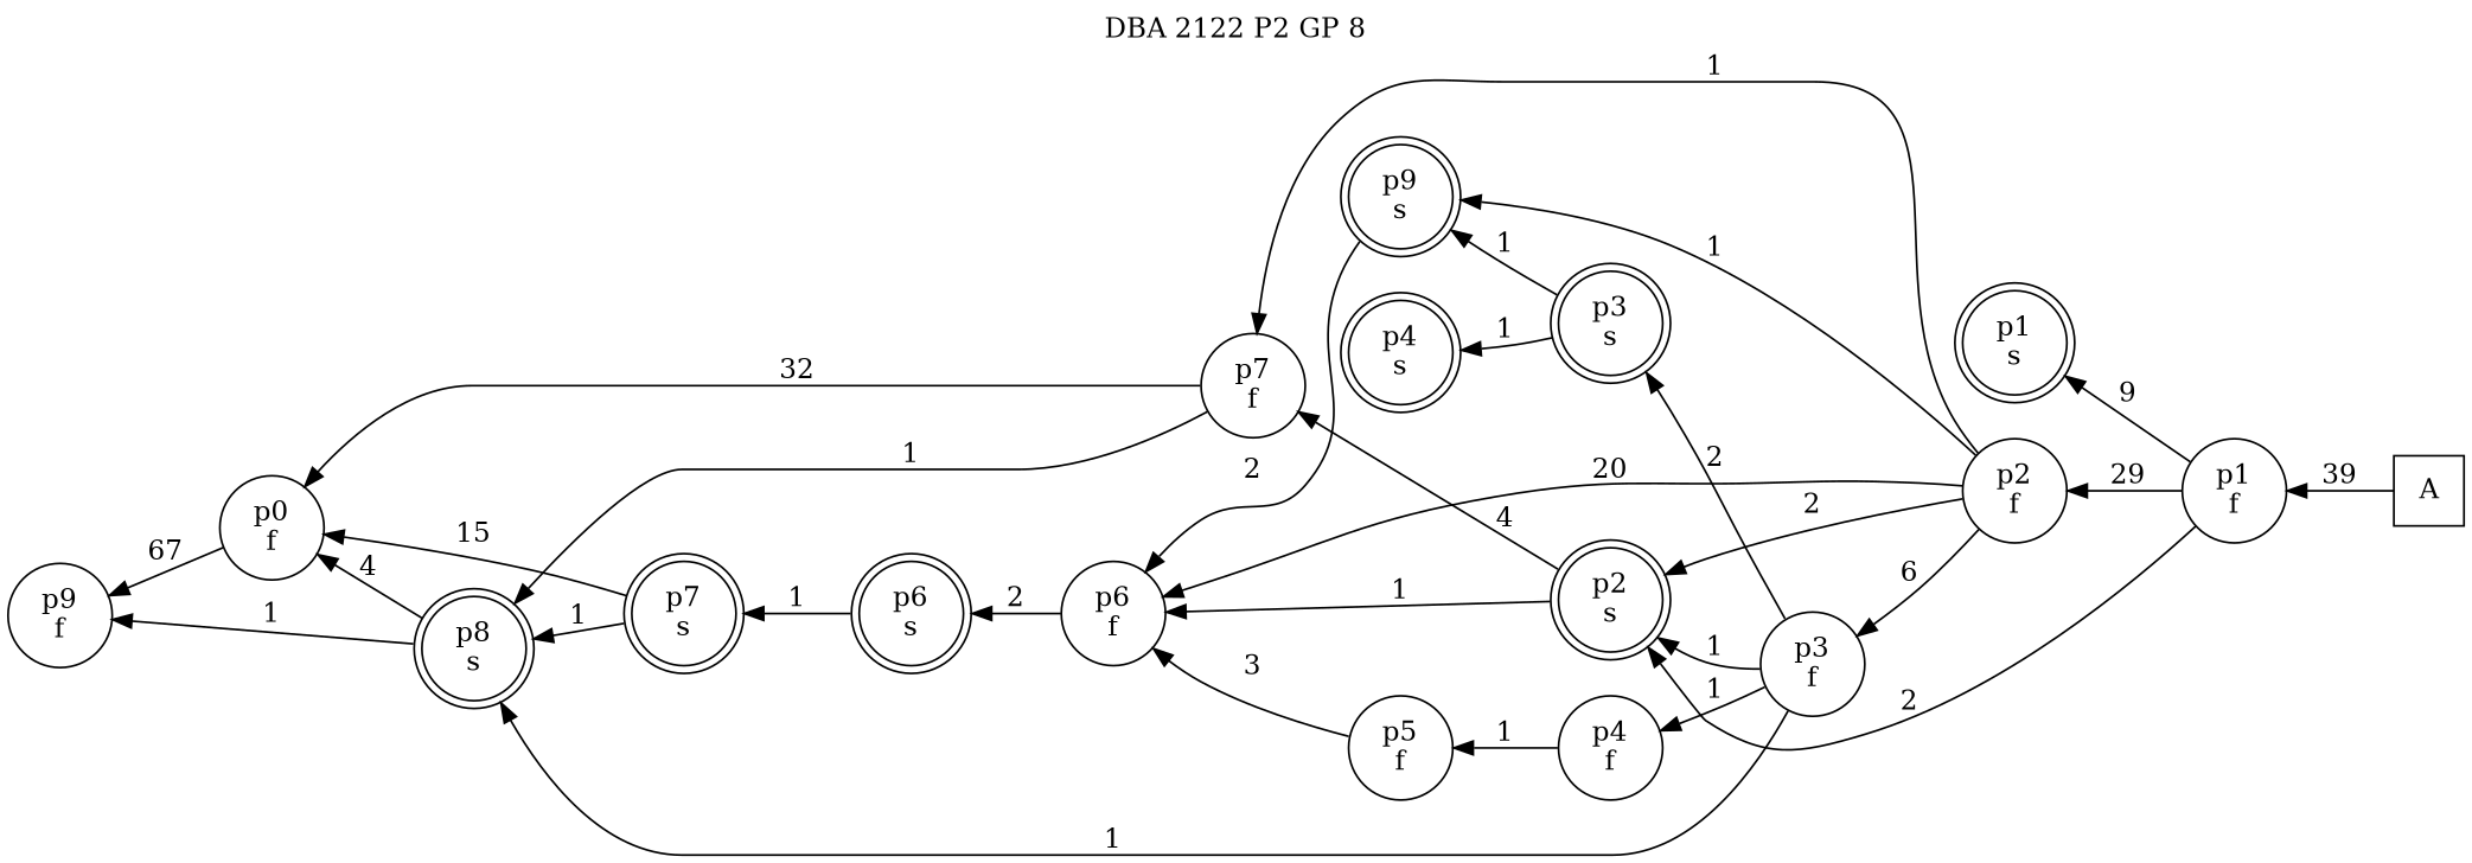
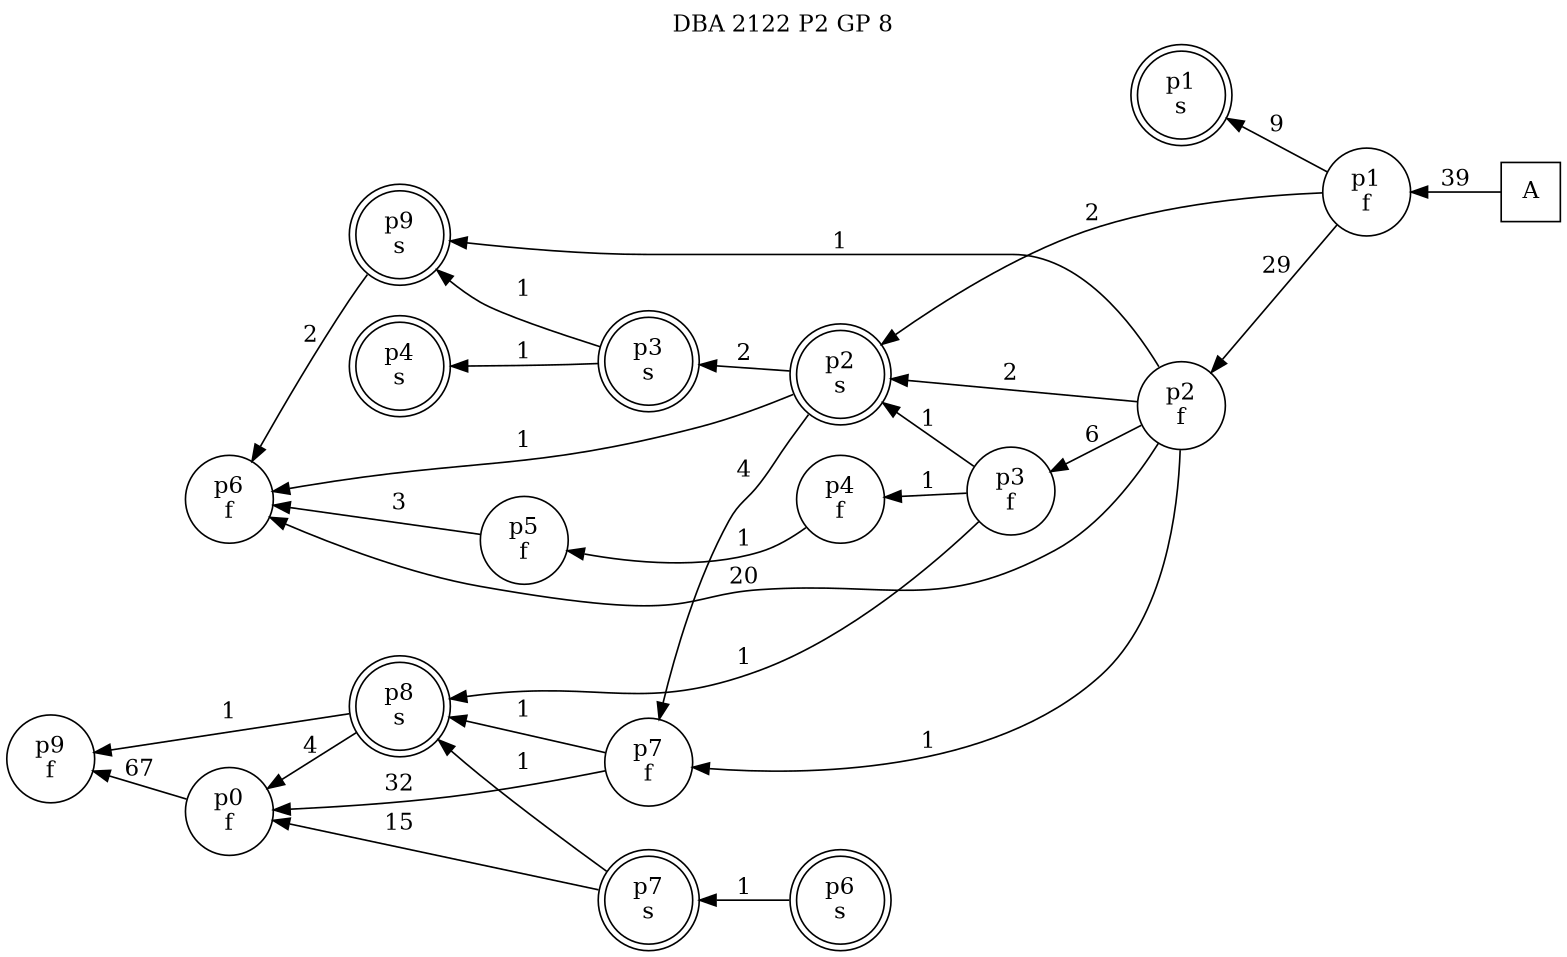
  digraph {
    label=" DBA 2122 P2 GP 8 "
    labelloc=tl
    rankdir=RL
    node [shape=circle]
    n1 [label=A shape=square]
    n2 [label="p1\nf"]
    n3 [label="p1\ns" shape=doublecircle]
    n4 [label="p2\nf"]
    n5 [label="p2\ns" shape=doublecircle]
    n6 [label="p3\nf"]
    n7 [label="p6\nf"]
    n8 [label="p7\nf"]
    n9 [label="p9\ns" shape=doublecircle]
    n10 [label="p3\ns" shape=doublecircle]
    n11 [label="p4\nf"]
    n12 [label="p8\ns" shape=doublecircle]
    n13 [label="p6\ns" shape=doublecircle]
    n14 [label="p0\nf"]
    n15 [label="p5\nf"]
    n16 [label="p9\nf"]
    n17 [label="p7\ns" shape=doublecircle]
    n18 [label="p4\ns" shape=doublecircle]
    n1 -> n2 [label=39]
    n2 -> n3 [label=9]
    n2 -> n4 [label=29]
    n2 -> n5 [label=2]
    n4 -> n5 [label=2]
    n4 -> n6 [label=6]
    n4 -> n7 [label=20]
    n4 -> n8 [label=1]
    n4 -> n9 [label=1]
    n5 -> n7 [label=1]
    n5 -> n8 [label=4]
-   n6 -> n10 [label=2]
+   n5 -> n10 [label=2]
    n6 -> n5 [label=1]
    n6 -> n11 [label=1]
    n6 -> n12 [label=1]
-   n7 -> n13 [label=2]
    n8 -> n12 [label=1]
    n8 -> n14 [label=32]
    n9 -> n7 [label=2]
    n10 -> n9 [label=1]
    n10 -> n18 [label=1]
    n11 -> n15 [label=1]
    n12 -> n14 [label=4]
    n12 -> n16 [label=1]
    n13 -> n17 [label=1]
    n14 -> n16 [label=67]
    n15 -> n7 [label=3]
    n17 -> n12 [label=1]
    n17 -> n14 [label=15]
  }
